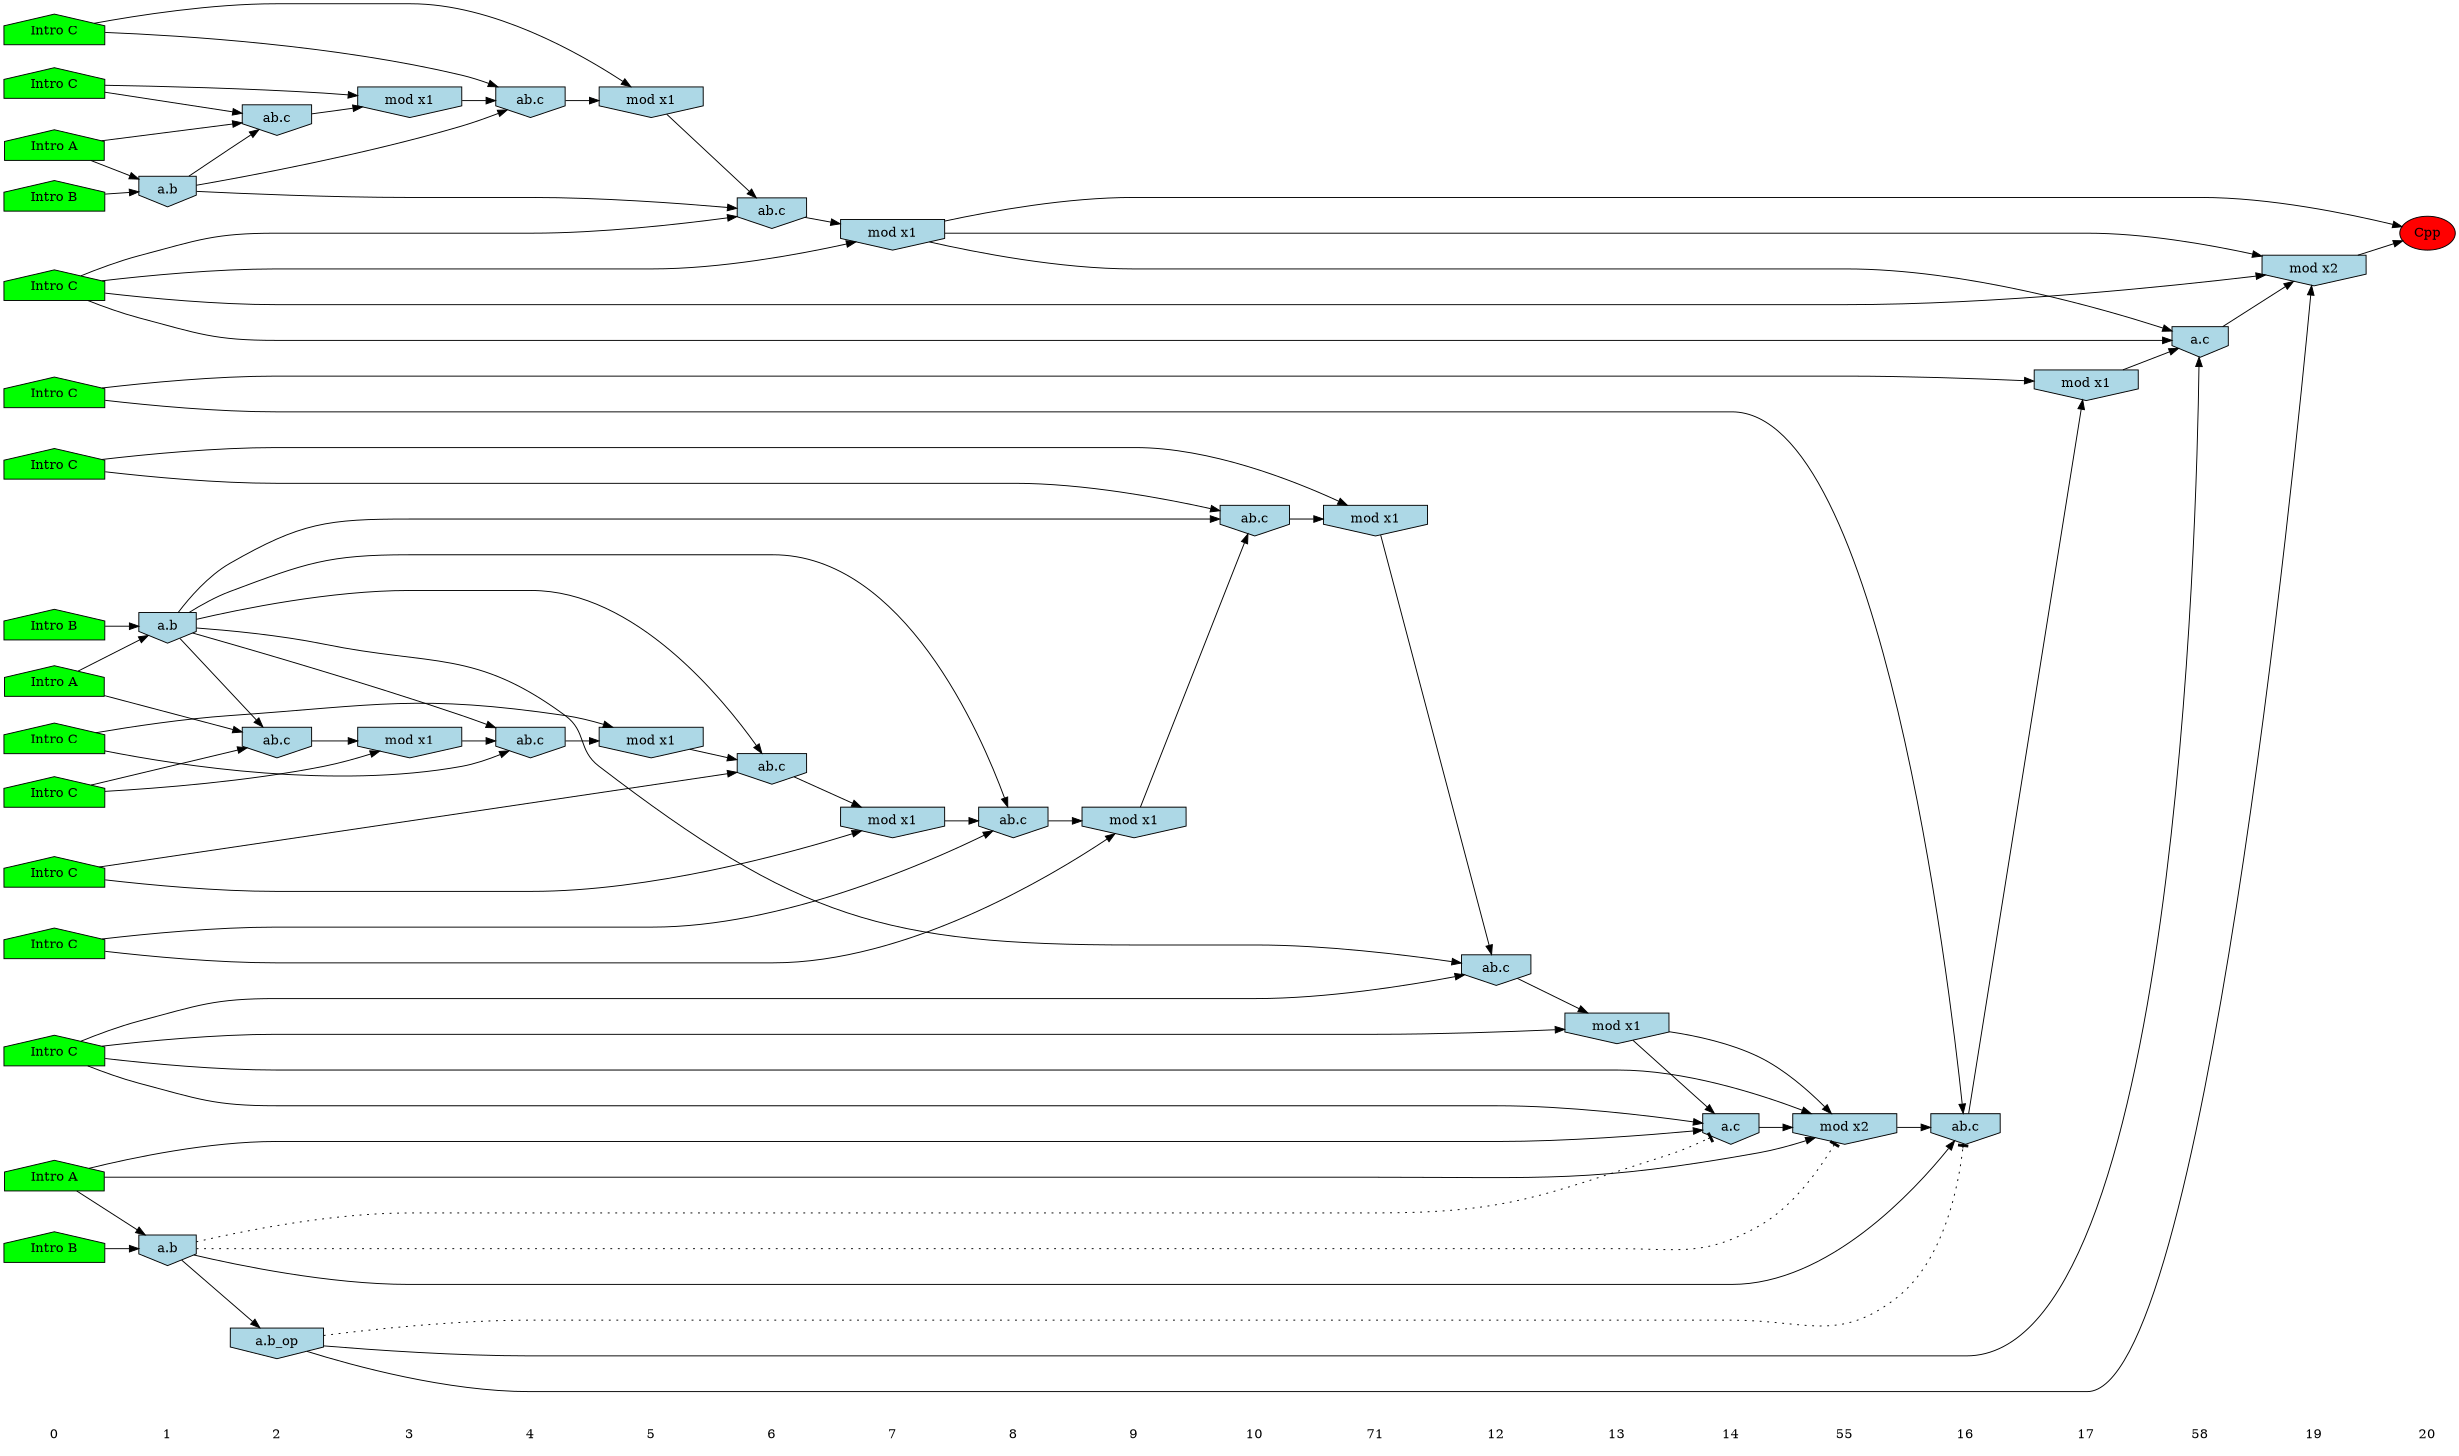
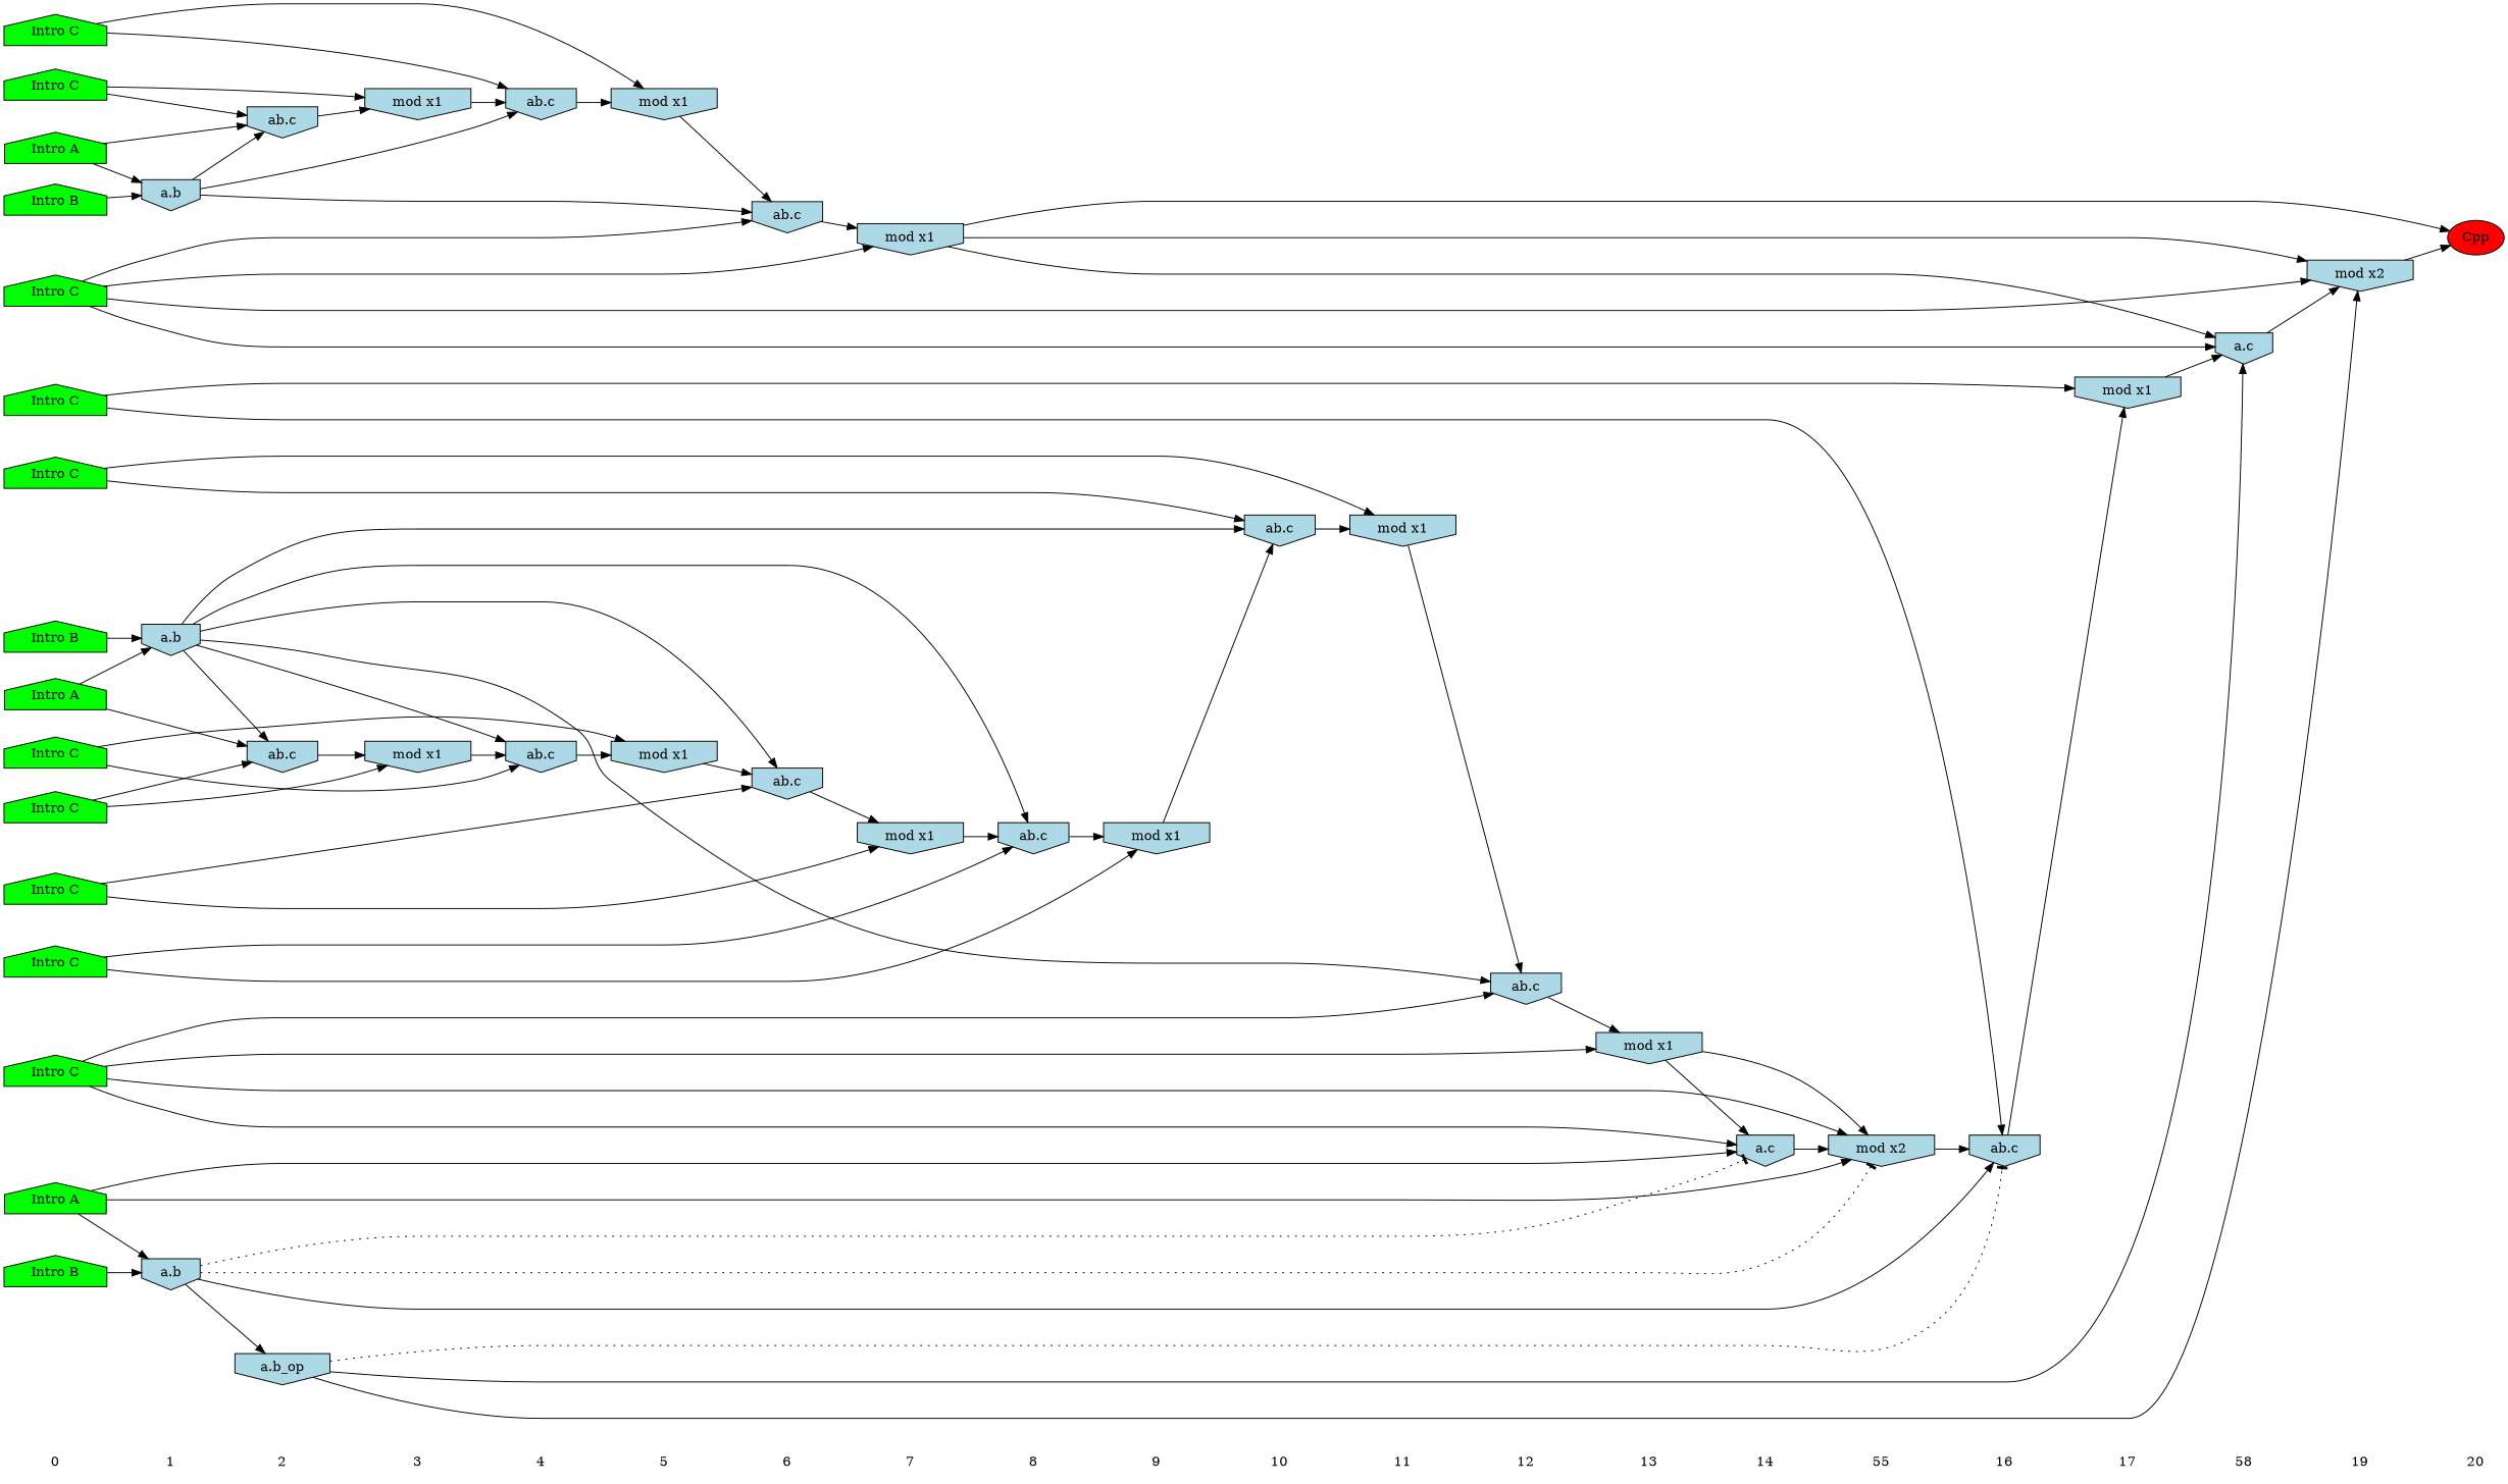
  digraph {
    rankdir=LR
    ranksep=.5
    node [shape=invhouse fillcolor=lightblue style=filled]
    0 [shape=plaintext fillcolor="" style=""]
    n2 [fillcolor=green label="Intro A" shape=house]
    n3 [fillcolor=green label="Intro B" shape=house]
    n4 [fillcolor=green label="Intro B" shape=house]
    n5 [fillcolor=green label="Intro A" shape=house]
    n6 [fillcolor=green label="Intro B" shape=house]
    n7 [fillcolor=green label="Intro A" shape=house]
    n8 [fillcolor=green label="Intro C" shape=house]
    n9 [fillcolor=green label="Intro C" shape=house]
    n10 [fillcolor=green label="Intro C" shape=house]
    n11 [fillcolor=green label="Intro C" shape=house]
    n12 [fillcolor=green label="Intro C" shape=house]
    n13 [fillcolor=green label="Intro C" shape=house]
    n14 [fillcolor=green label="Intro C" shape=house]
    n15 [fillcolor=green label="Intro C" shape=house]
    n16 [fillcolor=green label="Intro C" shape=house]
    n17 [fillcolor=green label="Intro C" shape=house]
    1 [shape=plaintext fillcolor="" style=""]
    n19 [label="a.b"]
    n20 [label="a.b"]
    n21 [label="a.b"]
    2 [shape=plaintext fillcolor="" style=""]
    n23 [label="ab.c"]
    n24 [label="ab.c"]
    n25 [label="a.b_op"]
    3 [shape=plaintext fillcolor="" style=""]
    n27 [label="mod x1"]
    n28 [label="mod x1"]
    4 [shape=plaintext fillcolor="" style=""]
    n30 [label="ab.c"]
    n31 [label="ab.c"]
    5 [shape=plaintext fillcolor="" style=""]
    n33 [label="mod x1"]
    n34 [label="mod x1"]
    6 [shape=plaintext fillcolor="" style=""]
    n36 [label="ab.c"]
    n37 [label="ab.c"]
    7 [shape=plaintext fillcolor="" style=""]
    n39 [label="mod x1"]
    n40 [label="mod x1"]
    8 [shape=plaintext fillcolor="" style=""]
    n42 [label="ab.c"]
    9 [shape=plaintext fillcolor="" style=""]
    n44 [label="mod x1"]
    10 [shape=plaintext fillcolor="" style=""]
    n46 [label="ab.c"]
-   11 [shape=plaintext label=71 fillcolor="" style=""]
+   11 [shape=plaintext fillcolor="" style=""]
    n48 [label="mod x1"]
    12 [shape=plaintext fillcolor="" style=""]
    n50 [label="ab.c"]
    13 [shape=plaintext fillcolor="" style=""]
    n52 [label="mod x1"]
    14 [shape=plaintext fillcolor="" style=""]
    n54 [label="a.c"]
    n55 [label=55 shape=plaintext fillcolor="" style=""]
    n56 [label="mod x2"]
    16 [shape=plaintext fillcolor="" style=""]
    n58 [label="ab.c"]
    17 [shape=plaintext fillcolor="" style=""]
    n60 [label="mod x1"]
    n61 [label=58 shape=plaintext fillcolor="" style=""]
    n62 [label="a.c"]
    19 [shape=plaintext fillcolor="" style=""]
    n64 [label="mod x2"]
    20 [shape=plaintext fillcolor="" style=""]
    n66 [fillcolor=red label=Cpp shape=""]
    subgraph sub_1 {
      rank=same
      0
      n2
      n3
      n4
      n5
      n6
      n7
      n8
      n9
      n10
      n11
      n12
      n13
      n14
      n15
      n16
      n17
    }
    subgraph sub_2 {
      rank=same
      1
      n19
      n20
      n21
    }
    subgraph sub_3 {
      rank=same
      2
      n23
      n24
      n25
    }
    subgraph sub_4 {
      rank=same
      3
      n27
      n28
    }
    subgraph sub_5 {
      rank=same
      4
      n30
      n31
    }
    subgraph sub_6 {
      rank=same
      5
      n33
      n34
    }
    subgraph sub_7 {
      rank=same
      6
      n36
      n37
    }
    subgraph sub_8 {
      rank=same
      7
      n39
      n40
    }
    subgraph sub_9 {
      rank=same
      8
      n42
    }
    subgraph sub_10 {
      rank=same
      9
      n44
    }
    subgraph sub_11 {
      rank=same
      10
      n46
    }
    subgraph sub_12 {
      rank=same
      11
      n48
    }
    subgraph sub_13 {
      rank=same
      12
      n50
    }
    subgraph sub_14 {
      rank=same
      13
      n52
    }
    subgraph sub_15 {
      rank=same
      14
      n54
    }
    subgraph sub_16 {
      rank=same
      n55
      n56
    }
    subgraph sub_17 {
      rank=same
      16
      n58
    }
    subgraph sub_18 {
      rank=same
      17
      n60
    }
    subgraph sub_19 {
      rank=same
      n61
      n62
    }
    subgraph sub_20 {
      rank=same
      19
      n64
    }
    subgraph sub_21 {
      rank=same
      20
      n66
    }
    0 -> 1 [style=invis]
    n2 -> n21
    n2 -> n54
    n2 -> n56
    n3 -> n20
    n4 -> n19
    n5 -> n19
    n5 -> n23
    n6 -> n21
    n7 -> n20
    n7 -> n24
    n8 -> n30
    n8 -> n33
    n9 -> n37
    n9 -> n40
    n9 -> n62
    n9 -> n64
    n10 -> n58
    n10 -> n60
    n11 -> n42
    n11 -> n44
    n12 -> n46
    n12 -> n48
    n13 -> n50
    n13 -> n52
    n13 -> n54
    n13 -> n56
    n14 -> n24
    n14 -> n28
    n15 -> n31
    n15 -> n34
    n16 -> n23
    n16 -> n27
    n17 -> n36
    n17 -> n39
    1 -> 2 [style=invis]
    n19 -> n23
    n19 -> n30
    n19 -> n36
    n19 -> n42
    n19 -> n46
    n19 -> n50
    n20 -> n24
    n20 -> n31
    n20 -> n37
    n21 -> n25
    n21 -> n54 [arrowhead=tee style=dotted]
    n21 -> n56 [arrowhead=tee style=dotted]
    n21 -> n58
    2 -> 3 [style=invis]
    n23 -> n27
    n24 -> n28
    n25 -> n58 [arrowhead=tee style=dotted]
    n25 -> n62
    n25 -> n64
    3 -> 4 [style=invis]
    n27 -> n30
    n28 -> n31
    4 -> 5 [style=invis]
    n30 -> n33
    n31 -> n34
    5 -> 6 [style=invis]
    n33 -> n36
    n34 -> n37
    6 -> 7 [style=invis]
    n36 -> n39
    n37 -> n40
    7 -> 8 [style=invis]
    n39 -> n42
    n40 -> n62
    n40 -> n64
    n40 -> n66
    8 -> 9 [style=invis]
    n42 -> n44
    9 -> 10 [style=invis]
    n44 -> n46
    10 -> 11 [style=invis]
    n46 -> n48
    11 -> 12 [style=invis]
    n48 -> n50
    12 -> 13 [style=invis]
    n50 -> n52
    13 -> 14 [style=invis]
    n52 -> n54
    n52 -> n56
    14 -> n55 [style=invis]
    n54 -> n56
    n55 -> 16 [style=invis]
    n56 -> n58
    16 -> 17 [style=invis]
    n58 -> n60
    17 -> n61 [style=invis]
    n60 -> n62
    n61 -> 19 [style=invis]
    n62 -> n64
    19 -> 20 [style=invis]
    n64 -> n66
  }
